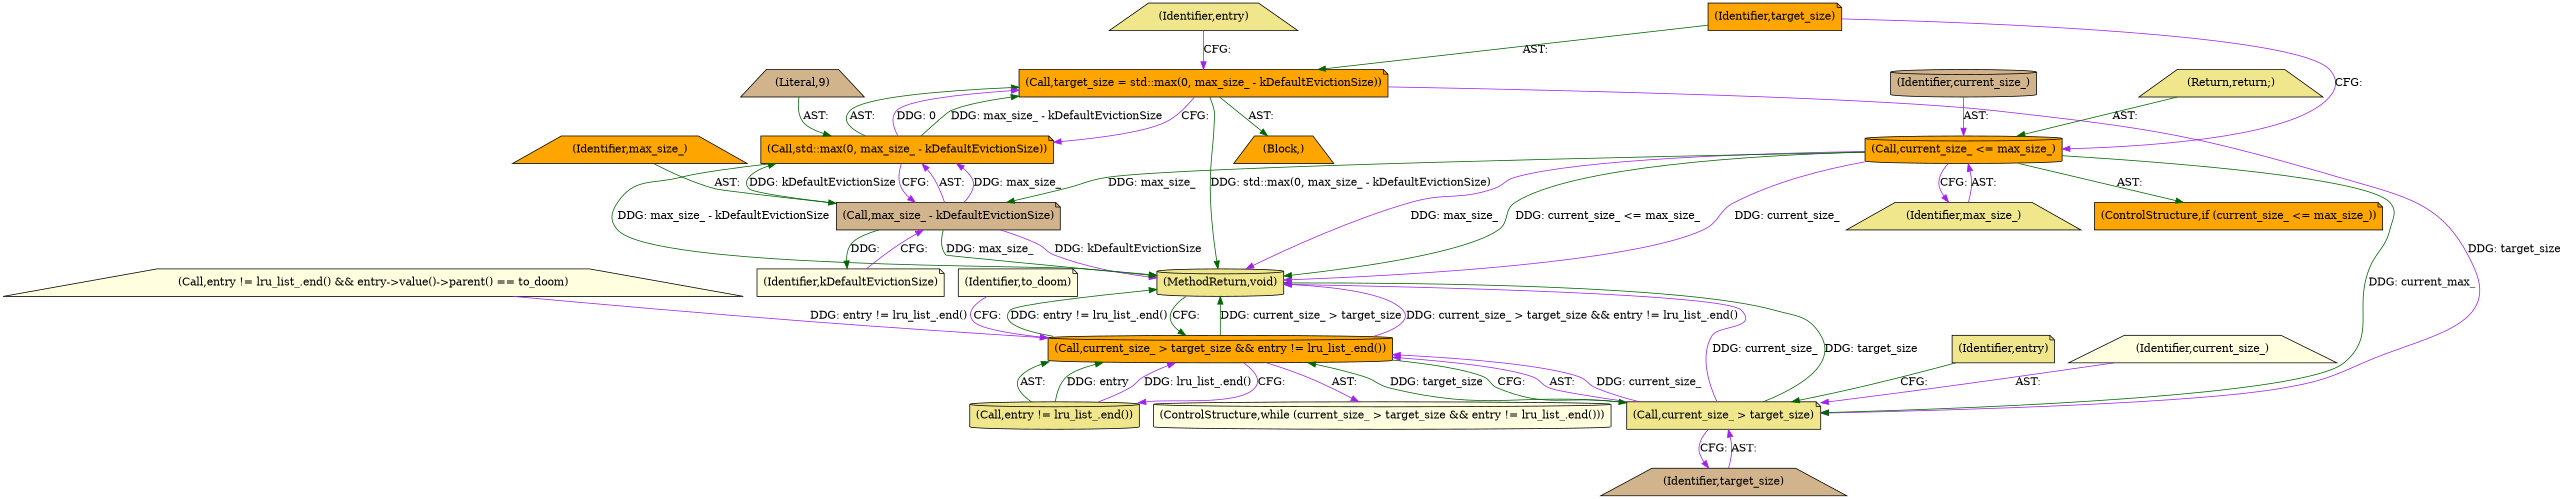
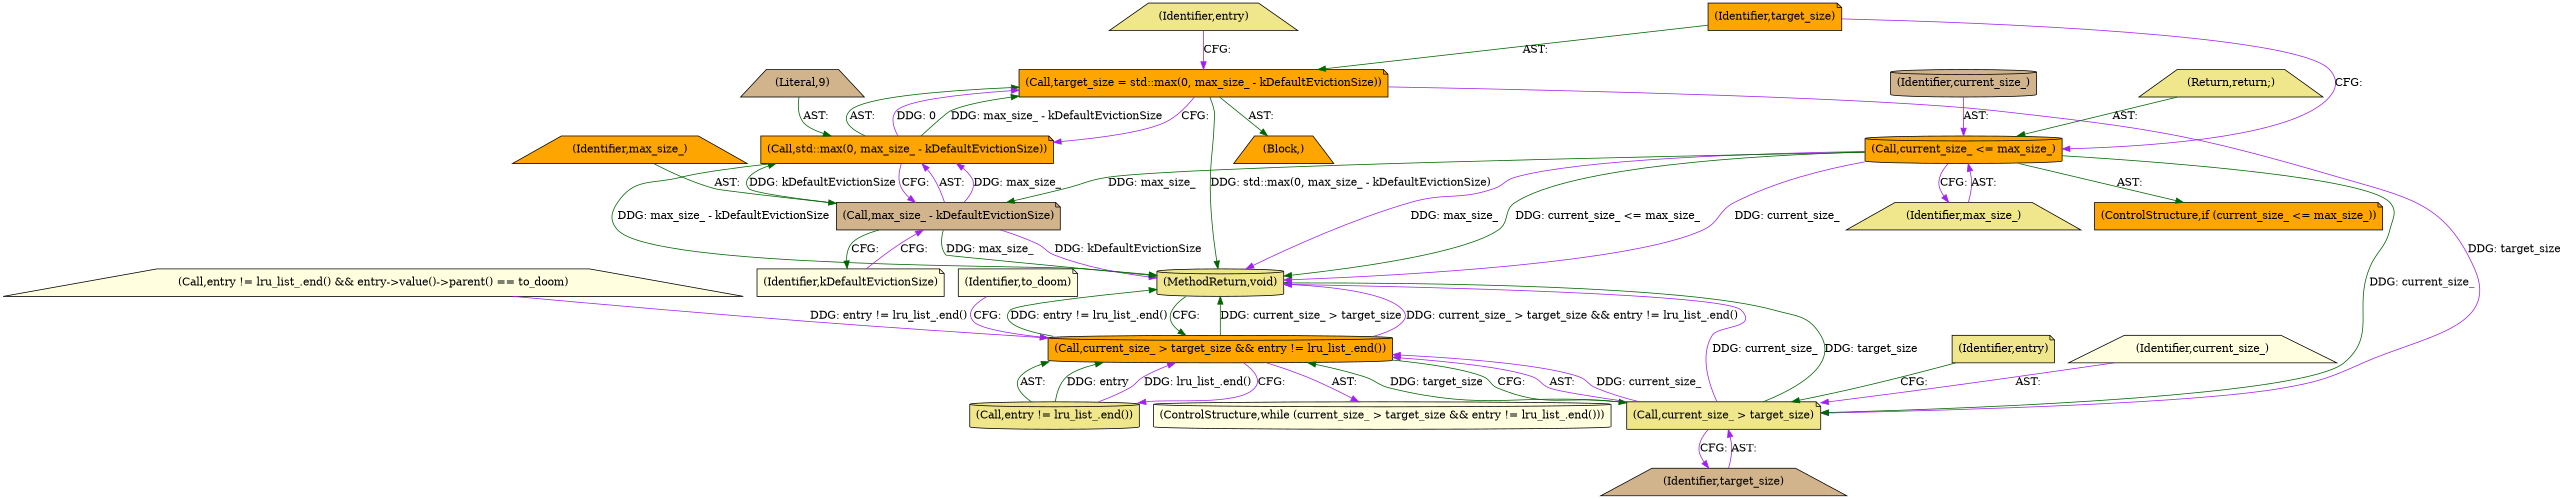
  digraph {
    node [fillcolor=orange shape=note style=filled]
    edge [color=purple]
    n1 [label="(Call,target_size = std::max(0, max_size_ - kDefaultEvictionSize))"]
    n2 [label="(Call,std::max(0, max_size_ - kDefaultEvictionSize))"]
    n3 [fillcolor=khaki label="(Call,current_size_ > target_size)"]
    n4 [label="(Block,)" shape=trapezium]
    n5 [fillcolor=khaki label="(MethodReturn,void)" shape=cylinder]
    n6 [fillcolor=tan label="(Call,max_size_ - kDefaultEvictionSize)"]
    n7 [label="(Call,current_size_ > target_size && entry != lru_list_.end())" shape=cylinder]
    n8 [fillcolor=tan label="(Identifier,target_size)" shape=trapezium]
    n9 [fillcolor=lightyellow label="(Identifier,kDefaultEvictionSize)"]
    n10 [label="(Call,current_size_ <= max_size_)" shape=cylinder]
    n11 [fillcolor=khaki label="(Identifier,max_size_)" shape=trapezium]
    n12 [label="(ControlStructure,if (current_size_ <= max_size_))"]
    n13 [fillcolor=khaki label="(Call,entry != lru_list_.end())" shape=cylinder]
    n14 [fillcolor=lightyellow label="(ControlStructure,while (current_size_ > target_size && entry != lru_list_.end()))" shape=cylinder]
    n15 [fillcolor=lightyellow label="(Call,entry != lru_list_.end() && entry->value()->parent() == to_doom)" shape=trapezium]
    n16 [fillcolor=khaki label="(Identifier,entry)"]
    n17 [fillcolor=lightyellow label="(Identifier,to_doom)"]
    n18 [fillcolor=khaki label="(Identifier,entry)" shape=trapezium]
    n19 [fillcolor=tan label="(Literal,9)" shape=trapezium]
    n20 [fillcolor=khaki label="(Return,return;)" shape=trapezium]
    n21 [label="(Identifier,max_size_)" shape=trapezium]
    n22 [label="(Identifier,target_size)"]
    n23 [fillcolor=lightyellow label="(Identifier,current_size_)" shape=trapezium]
    n24 [fillcolor=tan label="(Identifier,current_size_)" shape=cylinder]
    n1 -> n2 [label="CFG: "]
    n1 -> n3 [label="DDG: target_size"]
    n1 -> n4 [color=darkgreen label="AST: "]
    n1 -> n5 [color=darkgreen label="DDG: std::max(0, max_size_ - kDefaultEvictionSize)"]
    n2 -> n1 [color=darkgreen label="AST: "]
    n2 -> n1 [label="DDG: 0"]
    n2 -> n1 [color=darkgreen label="DDG: max_size_ - kDefaultEvictionSize"]
    n2 -> n5 [color=darkgreen label="DDG: max_size_ - kDefaultEvictionSize"]
    n2 -> n6 [label="CFG: "]
    n3 -> n5 [color=darkgreen label="DDG: target_size"]
    n3 -> n5 [label="DDG: current_size_"]
    n3 -> n7 [label="AST: "]
    n3 -> n7 [label="DDG: current_size_"]
    n3 -> n7 [color=darkgreen label="DDG: target_size"]
    n3 -> n8 [label="CFG: "]
    n5 -> n7 [color=darkgreen label="CFG: "]
    n6 -> n2 [label="AST: "]
    n6 -> n2 [label="DDG: max_size_"]
    n6 -> n2 [color=darkgreen label="DDG: kDefaultEvictionSize"]
    n6 -> n5 [label="DDG: kDefaultEvictionSize"]
    n6 -> n5 [color=darkgreen label="DDG: max_size_"]
-   n6 -> n9 [color=darkgreen label="DDG: "]
+   n6 -> n9 [color=darkgreen label="CFG: "]
    n7 -> n3 [color=darkgreen label="CFG: "]
    n7 -> n5 [color=darkgreen label="DDG: current_size_ > target_size"]
    n7 -> n5 [label="DDG: current_size_ > target_size && entry != lru_list_.end()"]
    n7 -> n5 [color=darkgreen label="DDG: entry != lru_list_.end()"]
    n7 -> n13 [label="CFG: "]
    n7 -> n14 [label="AST: "]
    n8 -> n3 [label="AST: "]
    n9 -> n6 [label="CFG: "]
-   n10 -> n3 [color=darkgreen label="DDG: current_max_"]
+   n10 -> n3 [color=darkgreen label="DDG: current_size_"]
    n10 -> n5 [label="DDG: current_size_"]
    n10 -> n5 [label="DDG: max_size_"]
    n10 -> n5 [color=darkgreen label="DDG: current_size_ <= max_size_"]
    n10 -> n6 [color=darkgreen label="DDG: max_size_"]
    n10 -> n11 [label="CFG: "]
    n10 -> n12 [color=darkgreen label="AST: "]
    n11 -> n10 [label="AST: "]
    n13 -> n7 [color=darkgreen label="AST: "]
    n13 -> n7 [color=darkgreen label="DDG: entry"]
    n13 -> n7 [label="DDG: lru_list_.end()"]
    n15 -> n7 [label="DDG: entry != lru_list_.end()"]
    n16 -> n3 [color=darkgreen label="CFG: "]
    n17 -> n7 [label="CFG: "]
    n18 -> n1 [label="CFG: "]
    n19 -> n2 [color=darkgreen label="AST: "]
    n20 -> n10 [color=darkgreen label="AST: "]
    n21 -> n6 [color=darkgreen label="AST: "]
    n22 -> n1 [color=darkgreen label="AST: "]
    n22 -> n10 [label="CFG: "]
    n23 -> n3 [label="AST: "]
    n24 -> n10 [label="AST: "]
  }
